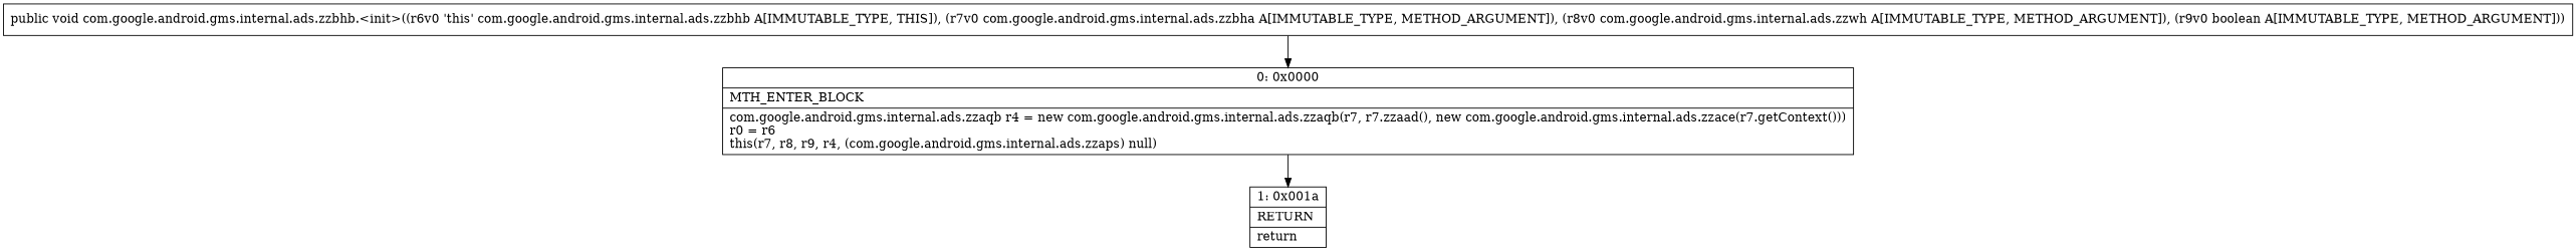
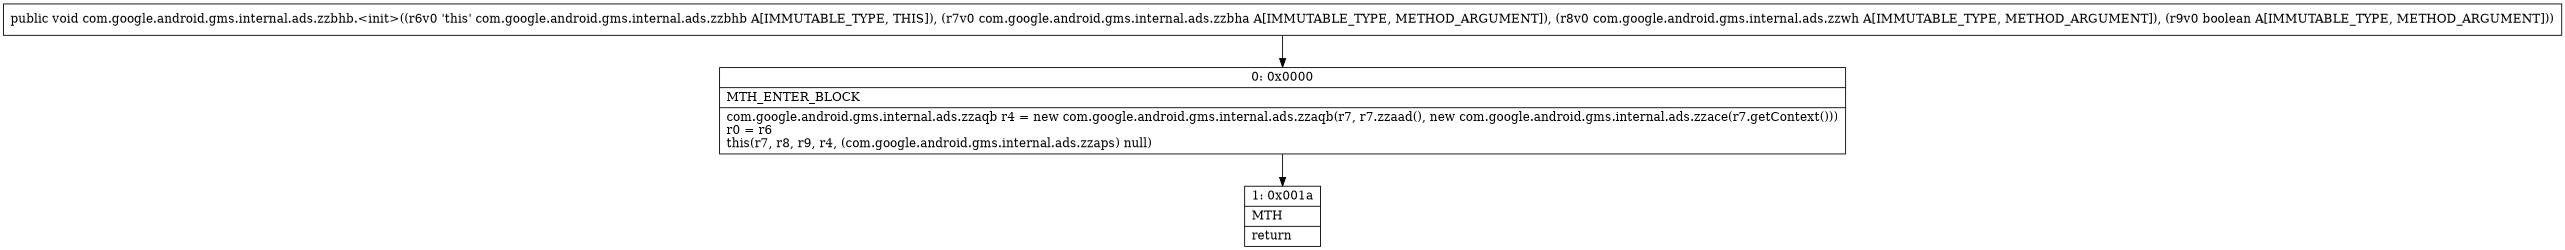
  digraph {
    node [shape=record]
    n1 [label="{0\:\ 0x0000|MTH_ENTER_BLOCK\l|com.google.android.gms.internal.ads.zzaqb r4 = new com.google.android.gms.internal.ads.zzaqb(r7, r7.zzaad(), new com.google.android.gms.internal.ads.zzace(r7.getContext()))\lr0 = r6\lthis(r7, r8, r9, r4, (com.google.android.gms.internal.ads.zzaps) null)\l}"]
-   n2 [label="{1\:\ 0x001a|RETURN\l|return\l}"]
+   n2 [label="{1\:\ 0x001a|MTH\l|return\l}"]
    n3 [label="{public void com.google.android.gms.internal.ads.zzbhb.\<init\>((r6v0 'this' com.google.android.gms.internal.ads.zzbhb A[IMMUTABLE_TYPE, THIS]), (r7v0 com.google.android.gms.internal.ads.zzbha A[IMMUTABLE_TYPE, METHOD_ARGUMENT]), (r8v0 com.google.android.gms.internal.ads.zzwh A[IMMUTABLE_TYPE, METHOD_ARGUMENT]), (r9v0 boolean A[IMMUTABLE_TYPE, METHOD_ARGUMENT])) }"]
    n1 -> n2
    n3 -> n1
  }
